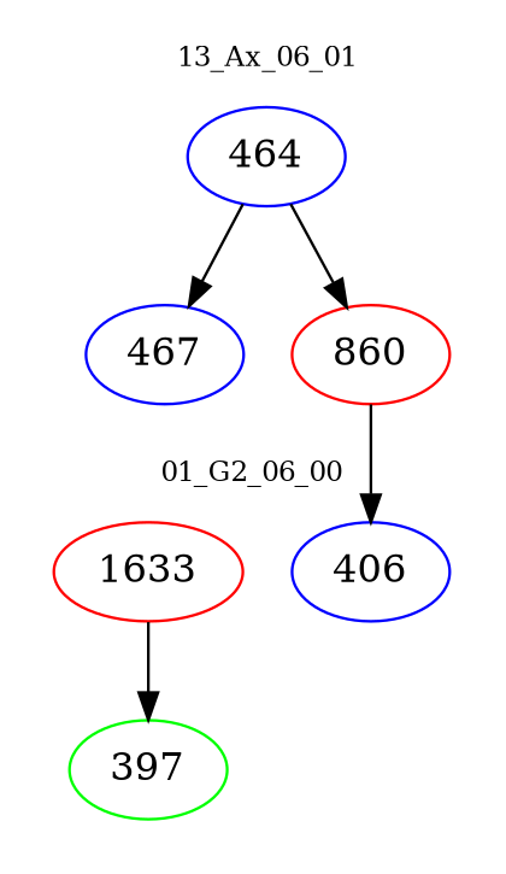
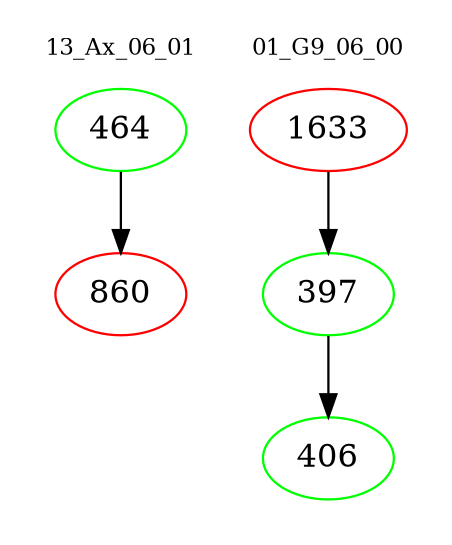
  digraph {
    node [color=green]
    edge [color=black]
-   n1 [color=blue label=464]
-   n2 [color=blue label=467]
+   n1 [label=464]
    n3 [color=red label=860]
    n4 [label=397]
-   n5 [color=blue label=406]
+   n5 [label=406]
    n6 [color=red label=1633]
    subgraph cluster_1 {
      color=white
      fontsize=10
      label="13_Ax_06_01"
      n1
-     n2
      n3
    }
    subgraph cluster_2 {
      color=white
      fontsize=10
-     label="01_G2_06_00"
+     label="01_G9_06_00"
      n4
      n5
      n6
    }
-   n1 -> n2
    n1 -> n3
-   n3 -> n5
+   n4 -> n5
    n6 -> n4
  }
